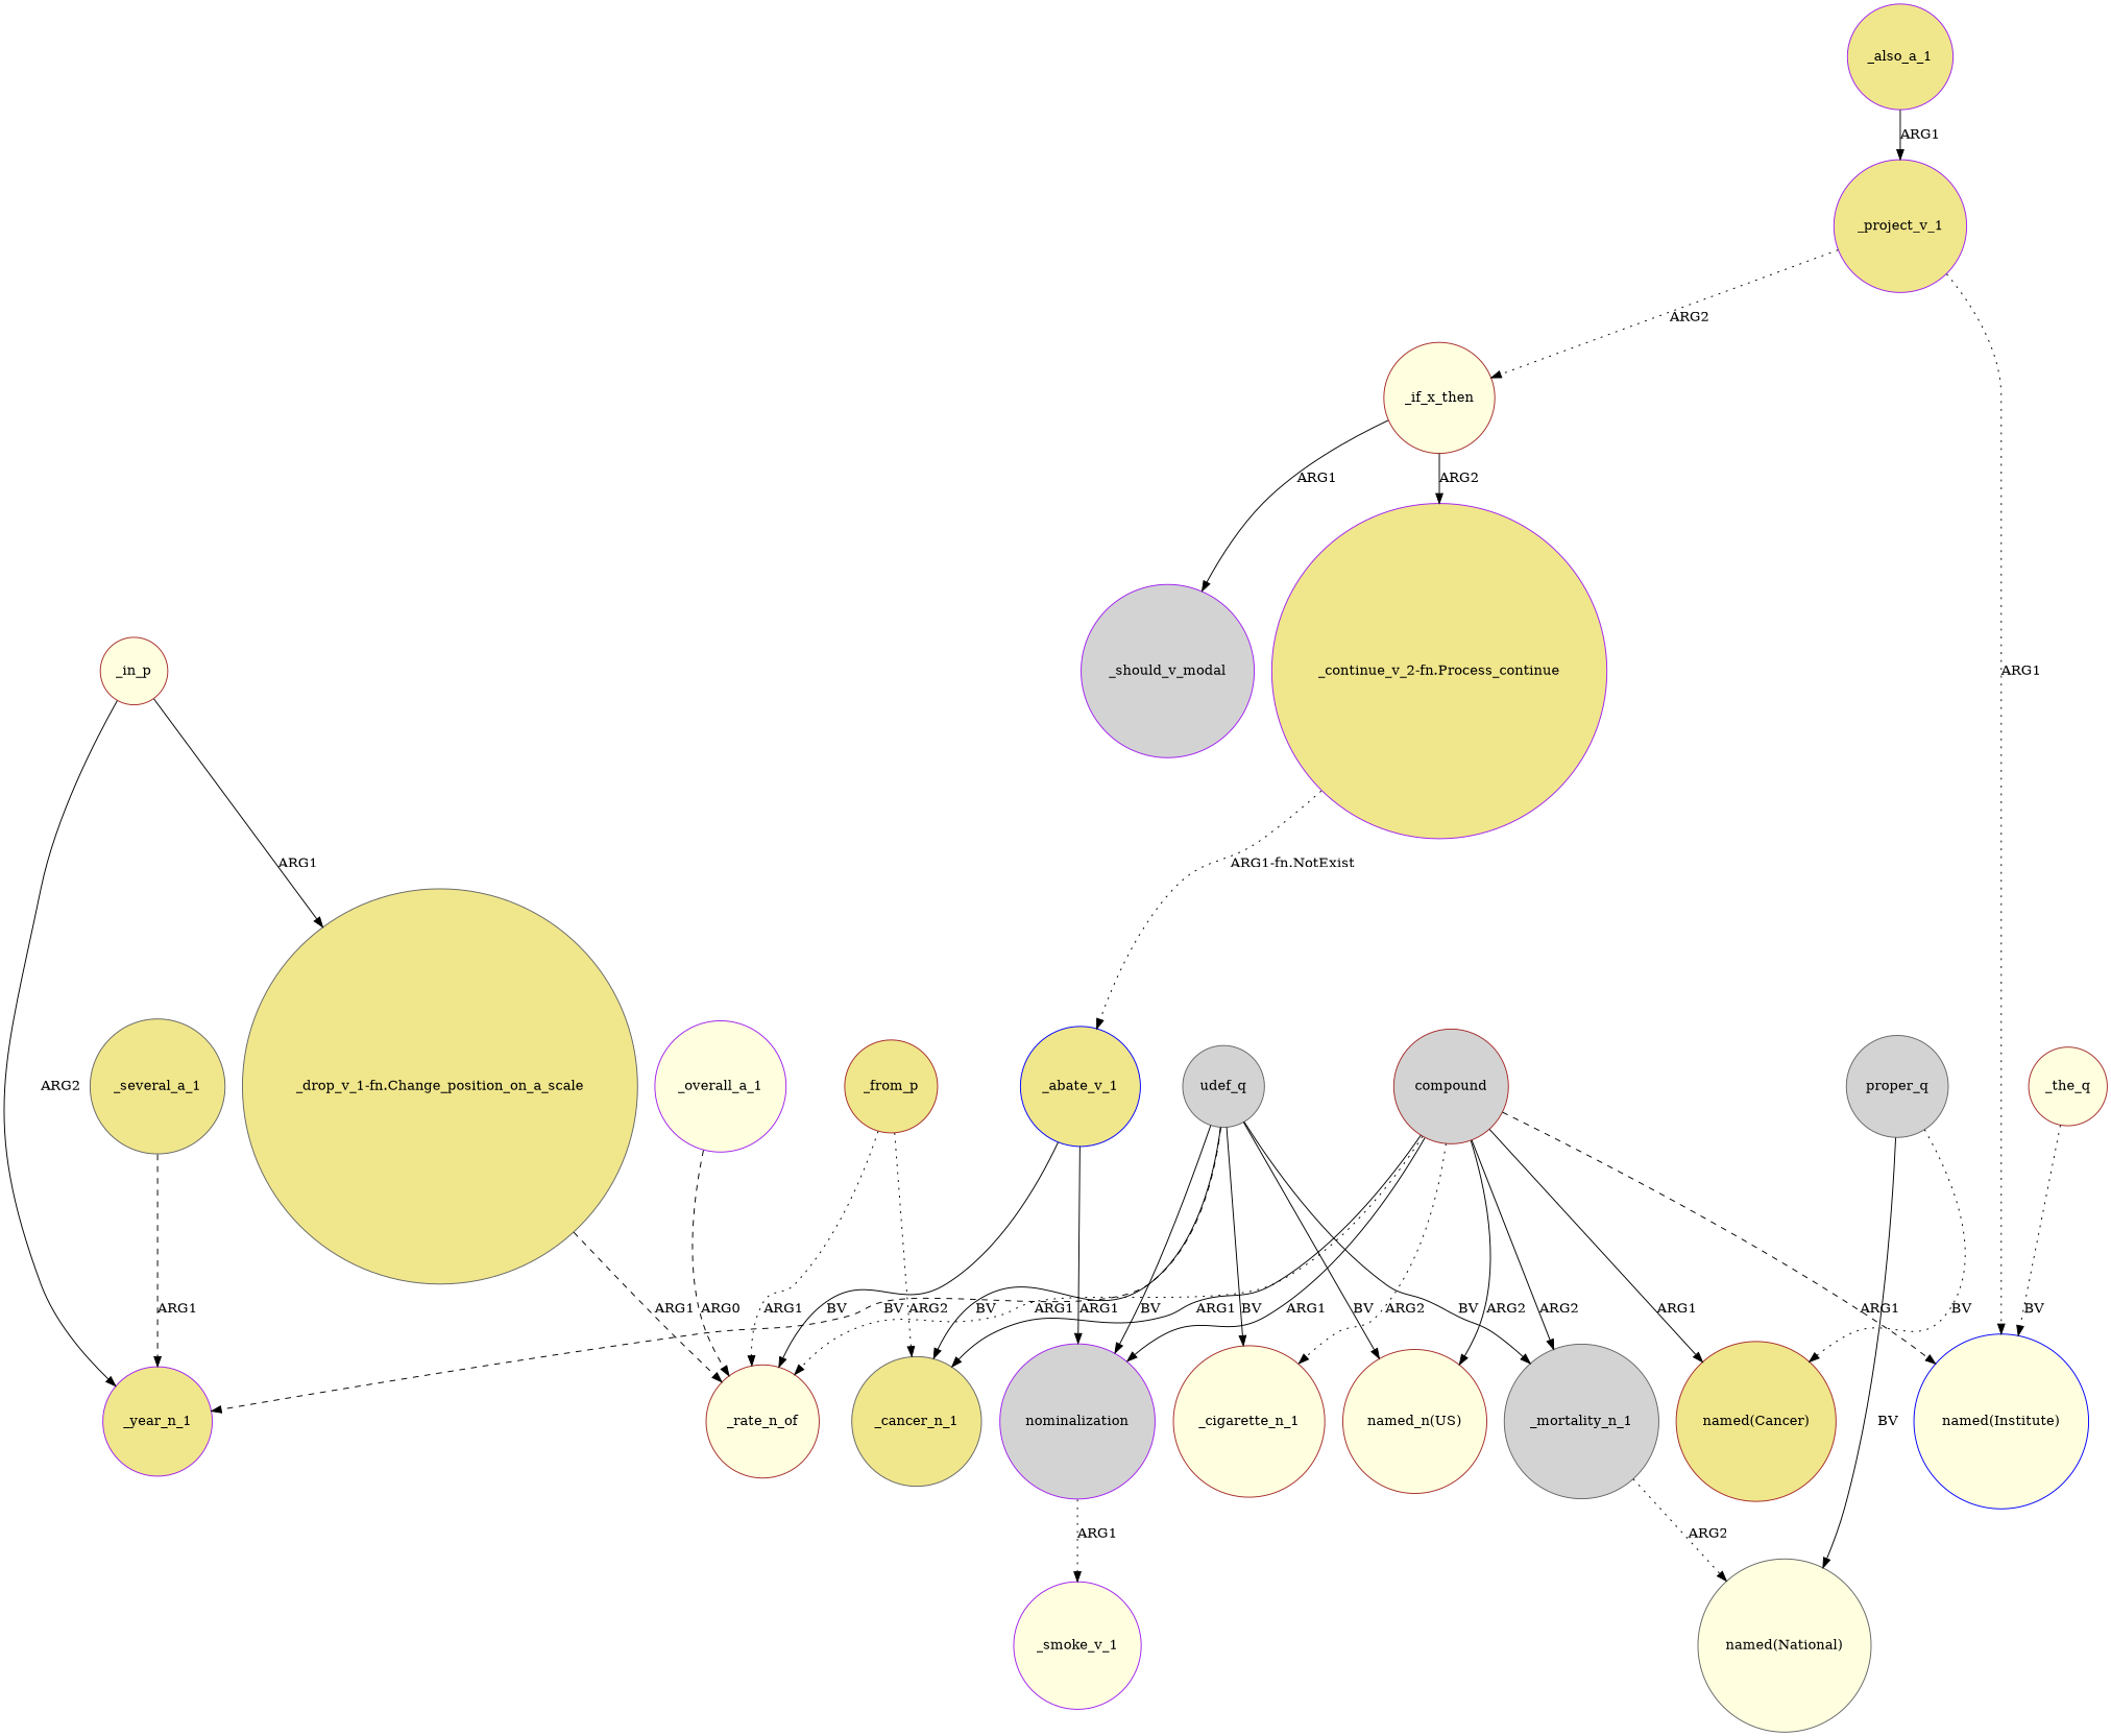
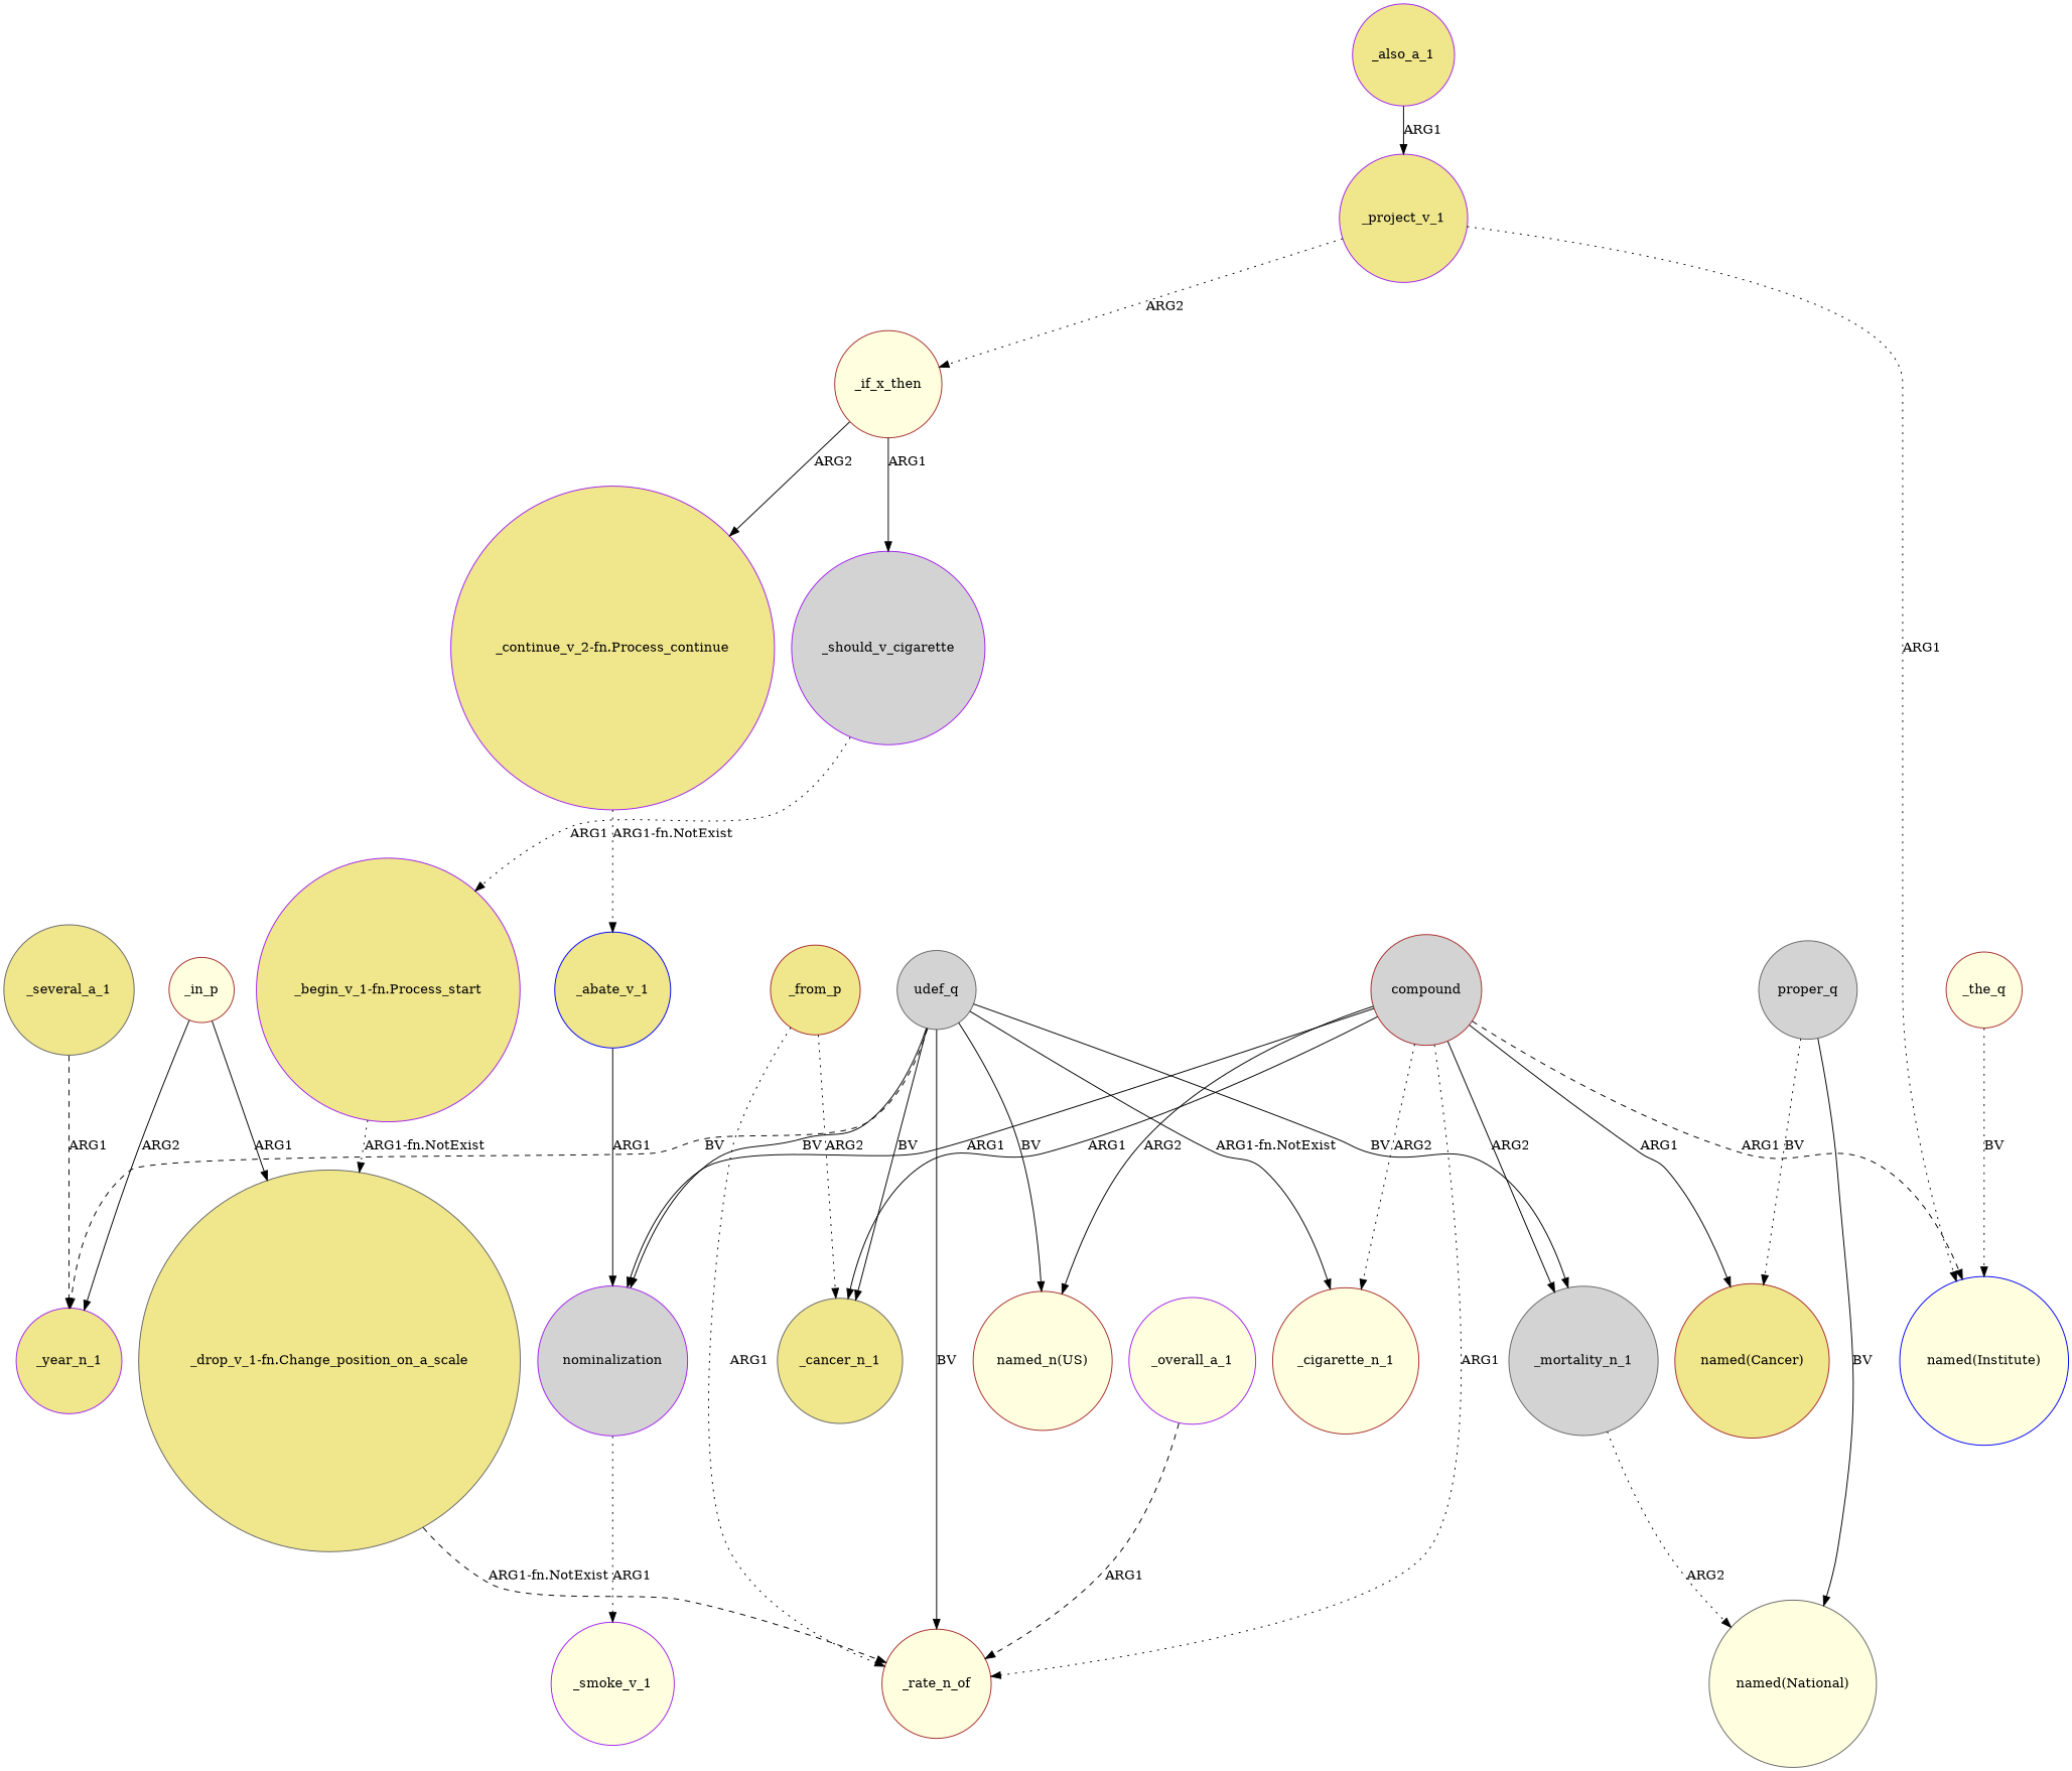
  digraph {
    node [color=brown fillcolor=khaki shape=circle style=filled]
    edge [style=solid]
    udef_q [color=gray40 fillcolor=lightgrey]
    _cancer_n_1 [color=gray40]
    "named_n(US)" [fillcolor=lightyellow]
    _year_n_1 [color=purple]
    _rate_n_of [fillcolor=lightyellow]
    _cigarette_n_1 [fillcolor=lightyellow]
    nominalization [color=purple fillcolor=lightgrey]
    _mortality_n_1 [color=gray40 fillcolor=lightgrey]
    _smoke_v_1 [color=purple fillcolor=lightyellow]
    "named(National)" [color=gray40 fillcolor=lightyellow]
    _project_v_1 [color=purple]
    "named(Institute)" [color=blue fillcolor=lightyellow]
    _if_x_then [fillcolor=lightyellow]
-   _should_v_modal [color=purple fillcolor=lightgrey]
+   _should_v_modal [color=purple fillcolor=lightgrey label=_should_v_cigarette]
    "_continue_v_2-fn.Process_continue" [color=purple]
    _in_p [fillcolor=lightyellow]
    "_drop_v_1-fn.Change_position_on_a_scale" [color=gray40]
    _overall_a_1 [color=purple fillcolor=lightyellow]
    proper_q [color=gray40 fillcolor=lightgrey]
    "named(Cancer)"
    compound [fillcolor=lightgrey]
+   "_begin_v_1-fn.Process_start" [color=purple]
    _also_a_1 [color=purple]
    _abate_v_1 [color=blue]
    _from_p
    _the_q [fillcolor=lightyellow]
    _several_a_1 [color=gray40]
    udef_q -> _cancer_n_1 [label=BV]
    udef_q -> "named_n(US)" [label=BV]
    udef_q -> _year_n_1 [label=BV style=dashed]
-   _abate_v_1 -> _rate_n_of [label=BV]
-   udef_q -> _cigarette_n_1 [label=BV]
+   udef_q -> _rate_n_of [label=BV]
+   udef_q -> _cigarette_n_1 [label="ARG1-fn.NotExist"]
    udef_q -> nominalization [label=BV]
    udef_q -> _mortality_n_1 [label=BV]
    nominalization -> _smoke_v_1 [label=ARG1 style=dotted]
    _mortality_n_1 -> "named(National)" [label=ARG2 style=dotted]
    _project_v_1 -> "named(Institute)" [label=ARG1 style=dotted]
    _project_v_1 -> _if_x_then [label=ARG2 style=dotted]
    _if_x_then -> _should_v_modal [label=ARG1]
    _if_x_then -> "_continue_v_2-fn.Process_continue" [label=ARG2]
+   _should_v_modal -> "_begin_v_1-fn.Process_start" [label=ARG1 style=dotted]
    "_continue_v_2-fn.Process_continue" -> _abate_v_1 [label="ARG1-fn.NotExist" style=dotted]
    _in_p -> _year_n_1 [label=ARG2]
    _in_p -> "_drop_v_1-fn.Change_position_on_a_scale" [label=ARG1]
-   "_drop_v_1-fn.Change_position_on_a_scale" -> _rate_n_of [label=ARG1 style=dashed]
-   _overall_a_1 -> _rate_n_of [label=ARG0 style=dashed]
+   "_drop_v_1-fn.Change_position_on_a_scale" -> _rate_n_of [label="ARG1-fn.NotExist" style=dashed]
+   _overall_a_1 -> _rate_n_of [label=ARG1 style=dashed]
    proper_q -> "named(National)" [label=BV]
    proper_q -> "named(Cancer)" [label=BV style=dotted]
    compound -> _cancer_n_1 [label=ARG1]
    compound -> "named_n(US)" [label=ARG2]
    compound -> _rate_n_of [label=ARG1 style=dotted]
    compound -> _cigarette_n_1 [label=ARG2 style=dotted]
    compound -> nominalization [label=ARG1]
    compound -> _mortality_n_1 [label=ARG2]
    compound -> "named(Institute)" [label=ARG1 style=dashed]
    compound -> "named(Cancer)" [label=ARG1]
+   "_begin_v_1-fn.Process_start" -> "_drop_v_1-fn.Change_position_on_a_scale" [label="ARG1-fn.NotExist" style=dotted]
    _also_a_1 -> _project_v_1 [label=ARG1]
    _abate_v_1 -> nominalization [label=ARG1]
    _from_p -> _cancer_n_1 [label=ARG2 style=dotted]
    _from_p -> _rate_n_of [label=ARG1 style=dotted]
    _the_q -> "named(Institute)" [label=BV style=dotted]
    _several_a_1 -> _year_n_1 [label=ARG1 style=dashed]
  }
